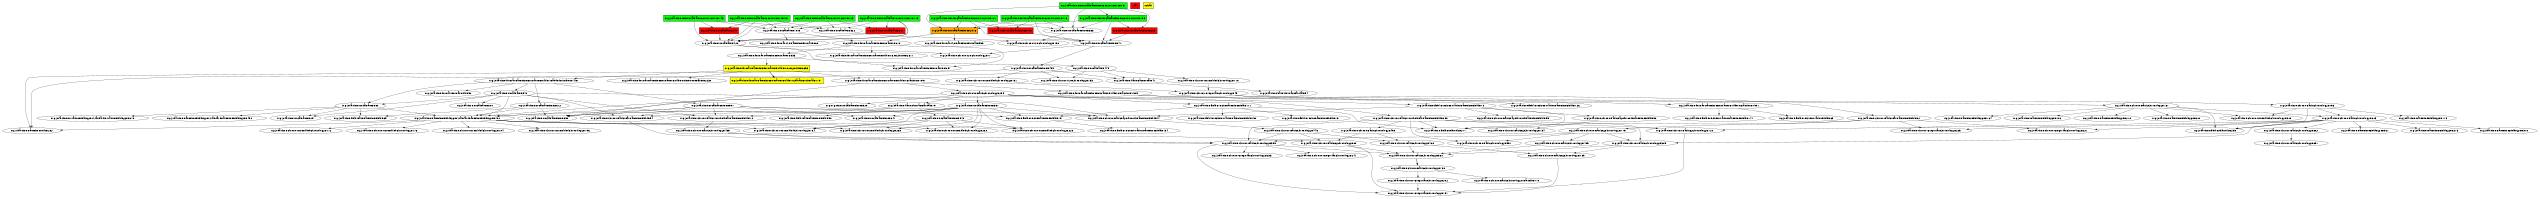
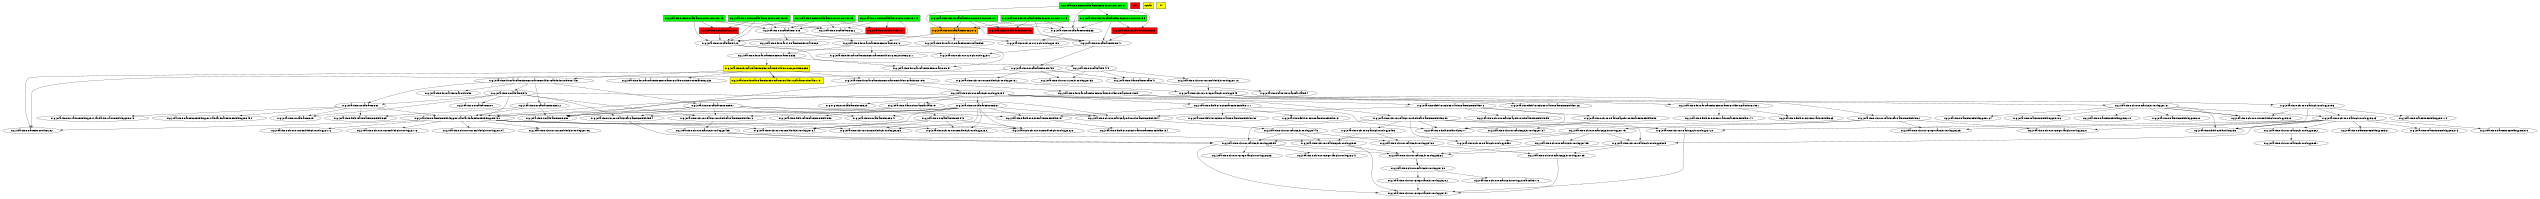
  digraph {
    "org.joda.time.format.DateTimeFormatterBuilder$CharacterLiteral#1191" [fillcolor=yellow shape=box style=striped]
    "org.joda.time.TestLocalDate_Constructors#151" [fillcolor=green shape=box style=striped]
    "org.joda.time.LocalDate#240" [fillcolor=red shape=box style=striped]
    "org.joda.time.LocalDate#426"
    "org.joda.time.LocalDate#622"
    "org.joda.time.LocalDate#1805"
    "org.joda.time.chrono.ISOChronology#77"
    "org.joda.time.LocalDate#445"
    "org.joda.time.chrono.ISOChronology#190"
    "org.joda.time.format.DateTimeFormatter#612"
    "org.joda.time.format.ISODateTimeFormat#866"
    "org.joda.time.TestLocalDateTime_Constructors#159" [fillcolor=green shape=box style=striped]
    "org.joda.time.LocalDateTime#233" [fillcolor=red shape=box style=striped]
    "org.joda.time.LocalDateTime#2016" [fillcolor=orange shape=box style=striped]
    "org.joda.time.LocalDateTime#471"
    "org.joda.time.LocalDateTime#663"
    "org.joda.time.format.ISODateTimeFormat#953"
    "org.joda.time.LocalDateTime#499"
    "org.joda.time.TestLocalDateTime_Constructors#113" [fillcolor=green shape=box style=striped]
    "org.joda.time.LocalDateTime#196" [fillcolor=red shape=box style=striped]
    "org.joda.time.LocalDate#207" [fillcolor=red shape=box style=striped]
    "org.joda.time.TestLocalDateTime_Constructors#121" [fillcolor=green shape=box style=striped]
    "org.joda.time.TestLocalDate_Constructors#143" [fillcolor=green shape=box style=striped]
    real [fillcolor=red shape=box style=striped]
    ochiai [fillcolor=yellow shape=box style=striped]
+   d4 [fillcolor=yellow shape=box style=striped]
    "org.joda.time.format.DateTimeFormatterBuilder$Composite#2653" [fillcolor=yellow shape=box style=striped]
    "org.joda.time.format.DateTimeFormatterBuilder$Fraction#1891"
    "org.joda.time.format.DateTimeFormatterBuilder$PaddedNumber#1457"
    "org.joda.time.format.DateTimeFormatterBuilder$TimeZoneOffset#2230"
    "org.joda.time.chrono.BaseChronology#239"
    "org.joda.time.LocalDateTime#650"
    "org.joda.time.format.DateTimeFormatterBuilder$Fraction#1909"
    "org.joda.time.LocalDateTime#597"
    "org.joda.time.LocalDateTime#612"
    "org.joda.time.LocalDate#560"
    "org.joda.time.LocalDate#542"
    "org.joda.time.format.FormatUtils#50"
    "org.joda.time.TestLocalDate_Constructors#105" [fillcolor=green shape=box style=striped]
    "org.joda.time.TestLocalDate_Constructors#113" [fillcolor=green shape=box style=striped]
    "org.joda.time.TestLocalDateTime_Constructors#151" [fillcolor=green shape=box style=striped]
    "org.joda.time.format.DateTimeFormatterBuilder$Composite#2611"
    "org.joda.time.format.DateTimeFormatter#657"
    "org.joda.time.format.DateTimeFormatter#533"
    n45 [label="org.org.time.LocalDateTime#529"]
    "org.joda.time.base.AbstractPartial#79"
    "org.joda.time.LocalDateTime#567"
    "org.joda.time.field.PreciseDurationDateTimeField#78"
    "org.joda.time.chrono.BasicYearDateTimeField#82"
    "org.joda.time.field.PreciseDateTimeField#111"
    "org.joda.time.chrono.BasicMonthOfYearDateTimeField#298"
    "org.joda.time.DateTimeFieldType$StandardDateTimeFieldType#480"
    "org.joda.time.LocalDateTime#542"
    "org.joda.time.field.BaseDateTimeField#58"
    "org.joda.time.chrono.BasicDayOfMonthDateTimeField#47"
    "org.joda.time.chrono.BasicMonthOfYearDateTimeField#72"
    "org.joda.time.chrono.BasicYearDateTimeField#54"
    "org.joda.time.field.PreciseDateTimeField#79"
    "org.joda.time.LocalDateTime#641"
    "org.joda.time.chrono.AssembledChronology#260"
    "org.joda.time.chrono.AssembledChronology#268"
    "org.joda.time.chrono.AssembledChronology#228"
    "org.joda.time.chrono.AssembledChronology#164"
    "org.joda.time.field.FieldUtils#217"
    "org.joda.time.chrono.BasicDayOfMonthDateTimeField#55"
    "org.joda.time.chrono.BasicDayOfMonthDateTimeField#96"
    "org.joda.time.chrono.BasicGJChronology#175"
    "org.joda.time.chrono.GregorianChronology#221"
    "org.joda.time.chrono.GregorianChronology#225"
    "org.joda.time.field.PreciseDateTimeField#131"
    "org.joda.time.field.PreciseDurationDateTimeField#150"
    "org.joda.time.chrono.BasicChronology#385"
    "org.joda.time.chrono.BasicChronology#399"
    "org.joda.time.chrono.BasicChronology#551"
    "org.joda.time.chrono.BasicChronology#458"
    "org.joda.time.chrono.BasicGJChronology#120"
    "org.joda.time.DateTimeUtils#282"
    "org.joda.time.chrono.AssembledChronology#196"
    "org.joda.time.chrono.AssembledChronology#172"
    "org.joda.time.chrono.AssembledChronology#176"
    "org.joda.time.chrono.AssembledChronology#184"
    "org.joda.time.chrono.AssembledChronology#131"
    "org.joda.time.base.BaseLocal#47"
    "org.joda.time.chrono.ISOChronology#133"
    "org.joda.time.chrono.AssembledChronology#118"
    "org.joda.time.chrono.GregorianChronology#45"
    "org.joda.time.chrono.BasicChronology#153"
    "org.joda.time.chrono.BasicChronology#167"
    "org.joda.time.DateTimeFieldType#173"
    "org.joda.time.chrono.AssembledChronology#308"
    "org.joda.time.chrono.BasicChronology#603"
    "org.joda.time.field.FieldUtils#235"
    "org.joda.time.DateTimeFieldType#218"
    "org.joda.time.DateTimeFieldType#200"
    "org.joda.time.DateTimeFieldType#164"
    "org.joda.time.DateTimeFieldType#182"
    "org.joda.time.DateTimeFieldType#327"
    "org.joda.time.chrono.BasicChronology#682"
    "org.joda.time.DateTimeFieldType#273"
    "org.joda.time.DateTimeFieldType#318"
    "org.joda.time.chrono.BasicChronology#448"
    "org.joda.time.chrono.BasicChronology#435"
    "org.joda.time.field.PreciseDurationDateTimeField#154"
    "org.joda.time.format.DateTimeFormatterBuilder$Fraction#1991"
    "org.joda.time.field.PreciseDurationDateTimeField#126"
    "org.joda.time.field.BaseDateTimeField#69"
    "org.joda.time.field.PreciseDurationDateTimeField#141"
    "org.joda.time.field.PreciseDurationField#63"
    "org.joda.time.chrono.BasicGJChronology#134"
    "org.joda.time.chrono.BasicChronology#485"
    "org.joda.time.chrono.BasicChronology#360"
    "org.joda.time.chrono.BasicGJChronology#139"
    "org.joda.time.chrono.GregorianChronology#197"
    "org.joda.time.chrono.GregorianChronology#233"
    "org.joda.time.chrono.GregorianChronology#241"
    "org.joda.time.chrono.BasicGJChronology#88"
    "org.joda.time.chrono.BasicChronology#468"
    "org.joda.time.base.AbstractPartial#54"
    "org.joda.time.chrono.BasicChronology#738"
    "org.joda.time.chrono.GregorianChronology#202"
    "org.joda.time.chrono.BasicChronology$YearInfo#770"
    "org.joda.time.chrono.BasicChronology#691"
    "org.joda.time.DateTimeFieldType$StandardDateTimeFieldType#452"
    "org.joda.time.DurationFieldType$StandardDurationFieldType#278"
    "org.joda.time.LocalDate#609"
    "org.joda.time.LocalDate#600"
    "org.joda.time.TestLocalDate_Constructors#151" -> "org.joda.time.LocalDate#240"
    "org.joda.time.TestLocalDate_Constructors#151" -> "org.joda.time.LocalDate#426"
    "org.joda.time.TestLocalDate_Constructors#151" -> "org.joda.time.LocalDate#622"
    "org.joda.time.TestLocalDate_Constructors#151" -> "org.joda.time.LocalDate#1805"
    "org.joda.time.LocalDate#240" -> "org.joda.time.LocalDate#426"
    "org.joda.time.LocalDate#426" -> "org.joda.time.chrono.ISOChronology#77"
    "org.joda.time.LocalDate#426" -> "org.joda.time.LocalDate#445"
    "org.joda.time.LocalDate#622" -> "org.joda.time.chrono.ISOChronology#190"
    "org.joda.time.LocalDate#1805" -> "org.joda.time.format.DateTimeFormatter#612"
    "org.joda.time.LocalDate#1805" -> "org.joda.time.format.ISODateTimeFormat#866"
    "org.joda.time.LocalDate#445" -> "org.joda.time.DateTimeUtils#282"
    "org.joda.time.LocalDate#445" -> "org.joda.time.base.BaseLocal#47"
    "org.joda.time.LocalDate#445" -> "org.joda.time.chrono.ISOChronology#133"
    "org.joda.time.LocalDate#445" -> "org.joda.time.chrono.AssembledChronology#118"
    "org.joda.time.format.DateTimeFormatter#612" -> "org.joda.time.format.DateTimeFormatterBuilder$Composite#2611"
    "org.joda.time.format.DateTimeFormatter#612" -> "org.joda.time.format.DateTimeFormatter#657"
    "org.joda.time.format.DateTimeFormatter#612" -> "org.joda.time.format.DateTimeFormatter#533"
    "org.joda.time.TestLocalDateTime_Constructors#159" -> "org.joda.time.LocalDateTime#233"
    "org.joda.time.TestLocalDateTime_Constructors#159" -> "org.joda.time.LocalDateTime#2016"
    "org.joda.time.TestLocalDateTime_Constructors#159" -> "org.joda.time.LocalDateTime#471"
    "org.joda.time.TestLocalDateTime_Constructors#159" -> "org.joda.time.LocalDateTime#663"
    "org.joda.time.LocalDateTime#233" -> "org.joda.time.LocalDateTime#471"
    "org.joda.time.LocalDateTime#2016" -> "org.joda.time.format.DateTimeFormatter#612"
    "org.joda.time.LocalDateTime#2016" -> "org.joda.time.format.ISODateTimeFormat#953"
    "org.joda.time.LocalDateTime#471" -> "org.joda.time.chrono.ISOChronology#77"
    "org.joda.time.LocalDateTime#471" -> "org.joda.time.LocalDateTime#499"
    "org.joda.time.LocalDateTime#663" -> "org.joda.time.chrono.ISOChronology#190"
    "org.joda.time.LocalDateTime#499" -> "org.joda.time.DateTimeUtils#282"
    "org.joda.time.LocalDateTime#499" -> "org.joda.time.chrono.AssembledChronology#131"
    "org.joda.time.LocalDateTime#499" -> "org.joda.time.base.BaseLocal#47"
    "org.joda.time.LocalDateTime#499" -> "org.joda.time.chrono.ISOChronology#133"
    "org.joda.time.TestLocalDateTime_Constructors#113" -> "org.joda.time.LocalDateTime#2016"
    "org.joda.time.TestLocalDateTime_Constructors#113" -> "org.joda.time.LocalDateTime#471"
    "org.joda.time.TestLocalDateTime_Constructors#113" -> "org.joda.time.LocalDateTime#663"
    "org.joda.time.TestLocalDateTime_Constructors#113" -> "org.joda.time.LocalDateTime#196"
    "org.joda.time.LocalDateTime#196" -> "org.joda.time.LocalDateTime#471"
    "org.joda.time.LocalDate#207" -> "org.joda.time.LocalDate#426"
    "org.joda.time.TestLocalDateTime_Constructors#121" -> "org.joda.time.LocalDateTime#2016"
    "org.joda.time.TestLocalDateTime_Constructors#121" -> "org.joda.time.LocalDateTime#471"
    "org.joda.time.TestLocalDateTime_Constructors#121" -> "org.joda.time.LocalDateTime#663"
    "org.joda.time.TestLocalDateTime_Constructors#121" -> "org.joda.time.LocalDateTime#196"
    "org.joda.time.TestLocalDate_Constructors#143" -> "org.joda.time.LocalDate#240"
    "org.joda.time.TestLocalDate_Constructors#143" -> "org.joda.time.LocalDate#426"
    "org.joda.time.TestLocalDate_Constructors#143" -> "org.joda.time.LocalDate#622"
    "org.joda.time.TestLocalDate_Constructors#143" -> "org.joda.time.LocalDate#1805"
    "org.joda.time.format.DateTimeFormatterBuilder$Composite#2653" -> "org.joda.time.format.DateTimeFormatterBuilder$CharacterLiteral#1191" [style=bold]
    "org.joda.time.format.DateTimeFormatterBuilder$Composite#2653" -> "org.joda.time.format.DateTimeFormatterBuilder$Fraction#1891"
    "org.joda.time.format.DateTimeFormatterBuilder$Composite#2653" -> "org.joda.time.format.DateTimeFormatterBuilder$PaddedNumber#1457"
    "org.joda.time.format.DateTimeFormatterBuilder$Composite#2653" -> "org.joda.time.format.DateTimeFormatterBuilder$TimeZoneOffset#2230"
    "org.joda.time.format.DateTimeFormatterBuilder$Fraction#1891" -> "org.joda.time.chrono.BaseChronology#239"
    "org.joda.time.format.DateTimeFormatterBuilder$Fraction#1891" -> "org.joda.time.LocalDateTime#650"
    "org.joda.time.format.DateTimeFormatterBuilder$Fraction#1891" -> "org.joda.time.format.DateTimeFormatterBuilder$Fraction#1909"
    "org.joda.time.format.DateTimeFormatterBuilder$PaddedNumber#1457" -> "org.joda.time.LocalDateTime#597"
    "org.joda.time.format.DateTimeFormatterBuilder$PaddedNumber#1457" -> "org.joda.time.LocalDateTime#612"
    "org.joda.time.format.DateTimeFormatterBuilder$PaddedNumber#1457" -> "org.joda.time.LocalDate#560"
    "org.joda.time.format.DateTimeFormatterBuilder$PaddedNumber#1457" -> "org.joda.time.LocalDate#542"
    "org.joda.time.format.DateTimeFormatterBuilder$PaddedNumber#1457" -> "org.joda.time.format.FormatUtils#50"
    "org.joda.time.chrono.BaseChronology#239" -> n45
    "org.joda.time.chrono.BaseChronology#239" -> "org.joda.time.base.AbstractPartial#79"
    "org.joda.time.chrono.BaseChronology#239" -> "org.joda.time.LocalDateTime#567"
    "org.joda.time.chrono.BaseChronology#239" -> "org.joda.time.field.PreciseDurationDateTimeField#78"
    "org.joda.time.chrono.BaseChronology#239" -> "org.joda.time.chrono.BasicYearDateTimeField#82"
    "org.joda.time.chrono.BaseChronology#239" -> "org.joda.time.field.PreciseDateTimeField#111"
    "org.joda.time.chrono.BaseChronology#239" -> "org.joda.time.chrono.BasicMonthOfYearDateTimeField#298"
    "org.joda.time.chrono.BaseChronology#239" -> "org.joda.time.DateTimeFieldType$StandardDateTimeFieldType#480"
    "org.joda.time.format.DateTimeFormatterBuilder$Fraction#1909" -> "org.joda.time.DateTimeFieldType$StandardDateTimeFieldType#480"
    "org.joda.time.format.DateTimeFormatterBuilder$Fraction#1909" -> "org.joda.time.format.DateTimeFormatterBuilder$Fraction#1991"
    "org.joda.time.format.DateTimeFormatterBuilder$Fraction#1909" -> "org.joda.time.field.PreciseDurationDateTimeField#126"
    "org.joda.time.LocalDateTime#597" -> "org.joda.time.LocalDateTime#650"
    "org.joda.time.LocalDateTime#597" -> "org.joda.time.DateTimeFieldType$StandardDateTimeFieldType#480"
    "org.joda.time.LocalDateTime#597" -> "org.joda.time.chrono.BasicDayOfMonthDateTimeField#47"
    "org.joda.time.LocalDateTime#597" -> "org.joda.time.chrono.BasicMonthOfYearDateTimeField#72"
    "org.joda.time.LocalDateTime#597" -> "org.joda.time.chrono.BasicYearDateTimeField#54"
    "org.joda.time.LocalDateTime#597" -> "org.joda.time.field.PreciseDateTimeField#79"
    "org.joda.time.LocalDateTime#597" -> "org.joda.time.LocalDateTime#641"
    "org.joda.time.LocalDateTime#612" -> "org.joda.time.LocalDateTime#650"
    "org.joda.time.LocalDateTime#612" -> "org.joda.time.DateTimeFieldType$StandardDateTimeFieldType#480"
    "org.joda.time.LocalDateTime#612" -> "org.joda.time.field.BaseDateTimeField#69"
    "org.joda.time.LocalDate#560" -> "org.joda.time.DateTimeFieldType$StandardDateTimeFieldType#480"
    "org.joda.time.LocalDate#560" -> "org.joda.time.field.BaseDateTimeField#69"
    "org.joda.time.LocalDate#560" -> "org.joda.time.DateTimeFieldType$StandardDateTimeFieldType#452"
    "org.joda.time.LocalDate#560" -> "org.joda.time.DurationFieldType$StandardDurationFieldType#278"
    "org.joda.time.LocalDate#560" -> "org.joda.time.LocalDate#609"
    "org.joda.time.LocalDate#542" -> "org.joda.time.LocalDate#560"
    "org.joda.time.LocalDate#542" -> "org.joda.time.DateTimeFieldType$StandardDateTimeFieldType#480"
    "org.joda.time.LocalDate#542" -> "org.joda.time.chrono.BasicDayOfMonthDateTimeField#47"
    "org.joda.time.LocalDate#542" -> "org.joda.time.chrono.BasicMonthOfYearDateTimeField#72"
    "org.joda.time.LocalDate#542" -> "org.joda.time.chrono.BasicYearDateTimeField#54"
    "org.joda.time.LocalDate#542" -> "org.joda.time.LocalDate#609"
    "org.joda.time.LocalDate#542" -> "org.joda.time.LocalDate#600"
    "org.joda.time.TestLocalDate_Constructors#105" -> "org.joda.time.LocalDate#426"
    "org.joda.time.TestLocalDate_Constructors#105" -> "org.joda.time.LocalDate#622"
    "org.joda.time.TestLocalDate_Constructors#105" -> "org.joda.time.LocalDate#1805"
    "org.joda.time.TestLocalDate_Constructors#105" -> "org.joda.time.LocalDate#207"
-   "org.joda.time.TestLocalDate_Constructors#113" -> "org.joda.time.LocalDate#426" [style=bold]
+   "org.joda.time.TestLocalDate_Constructors#113" -> "org.joda.time.LocalDate#426"
    "org.joda.time.TestLocalDate_Constructors#113" -> "org.joda.time.LocalDate#622"
    "org.joda.time.TestLocalDate_Constructors#113" -> "org.joda.time.LocalDate#1805"
    "org.joda.time.TestLocalDate_Constructors#113" -> "org.joda.time.LocalDate#207"
    "org.joda.time.TestLocalDateTime_Constructors#151" -> "org.joda.time.TestLocalDateTime_Constructors#159"
    "org.joda.time.TestLocalDateTime_Constructors#151" -> "org.joda.time.LocalDateTime#233"
    "org.joda.time.TestLocalDateTime_Constructors#151" -> "org.joda.time.LocalDateTime#2016"
    "org.joda.time.TestLocalDateTime_Constructors#151" -> "org.joda.time.LocalDateTime#663"
    "org.joda.time.format.DateTimeFormatter#533" -> "org.joda.time.format.DateTimeFormatterBuilder$Composite#2653"
    "org.joda.time.format.DateTimeFormatter#533" -> "org.joda.time.format.DateTimeFormatter#657"
    "org.joda.time.base.AbstractPartial#79" -> "org.joda.time.LocalDateTime#650"
    "org.joda.time.base.AbstractPartial#79" -> "org.joda.time.LocalDateTime#542"
    "org.joda.time.base.AbstractPartial#79" -> "org.joda.time.field.BaseDateTimeField#58"
    "org.joda.time.LocalDateTime#567" -> "org.joda.time.LocalDateTime#650"
    "org.joda.time.LocalDateTime#567" -> "org.joda.time.chrono.BasicDayOfMonthDateTimeField#47"
    "org.joda.time.LocalDateTime#567" -> "org.joda.time.chrono.BasicMonthOfYearDateTimeField#72"
    "org.joda.time.LocalDateTime#567" -> "org.joda.time.chrono.BasicYearDateTimeField#54"
    "org.joda.time.LocalDateTime#567" -> "org.joda.time.field.PreciseDateTimeField#79"
    "org.joda.time.LocalDateTime#567" -> "org.joda.time.LocalDateTime#641"
    "org.joda.time.LocalDateTime#567" -> "org.joda.time.chrono.AssembledChronology#260"
    "org.joda.time.LocalDateTime#567" -> "org.joda.time.chrono.AssembledChronology#268"
    "org.joda.time.LocalDateTime#567" -> "org.joda.time.chrono.AssembledChronology#228"
    "org.joda.time.LocalDateTime#567" -> "org.joda.time.chrono.AssembledChronology#164"
    "org.joda.time.field.PreciseDurationDateTimeField#78" -> "org.joda.time.chrono.BasicDayOfMonthDateTimeField#47"
    "org.joda.time.field.PreciseDurationDateTimeField#78" -> "org.joda.time.field.FieldUtils#217"
    "org.joda.time.field.PreciseDurationDateTimeField#78" -> "org.joda.time.chrono.BasicDayOfMonthDateTimeField#55"
    "org.joda.time.field.PreciseDurationDateTimeField#78" -> "org.joda.time.chrono.BasicDayOfMonthDateTimeField#96"
    "org.joda.time.chrono.BasicYearDateTimeField#82" -> "org.joda.time.field.FieldUtils#217"
    "org.joda.time.chrono.BasicYearDateTimeField#82" -> "org.joda.time.chrono.BasicGJChronology#175"
    "org.joda.time.chrono.BasicYearDateTimeField#82" -> "org.joda.time.chrono.GregorianChronology#221"
    "org.joda.time.chrono.BasicYearDateTimeField#82" -> "org.joda.time.chrono.GregorianChronology#225"
    "org.joda.time.field.PreciseDateTimeField#111" -> "org.joda.time.field.PreciseDateTimeField#79"
    "org.joda.time.field.PreciseDateTimeField#111" -> "org.joda.time.field.FieldUtils#217"
    "org.joda.time.field.PreciseDateTimeField#111" -> "org.joda.time.field.PreciseDateTimeField#131"
    "org.joda.time.field.PreciseDateTimeField#111" -> "org.joda.time.field.PreciseDurationDateTimeField#150"
    "org.joda.time.chrono.BasicMonthOfYearDateTimeField#298" -> "org.joda.time.field.FieldUtils#217"
    "org.joda.time.chrono.BasicMonthOfYearDateTimeField#298" -> "org.joda.time.chrono.BasicChronology#385"
    "org.joda.time.chrono.BasicMonthOfYearDateTimeField#298" -> "org.joda.time.chrono.BasicChronology#399"
    "org.joda.time.chrono.BasicMonthOfYearDateTimeField#298" -> "org.joda.time.chrono.BasicChronology#551"
    "org.joda.time.chrono.BasicMonthOfYearDateTimeField#298" -> "org.joda.time.chrono.BasicChronology#458"
    "org.joda.time.chrono.BasicMonthOfYearDateTimeField#298" -> "org.joda.time.chrono.BasicGJChronology#120"
    "org.joda.time.DateTimeFieldType$StandardDateTimeFieldType#480" -> "org.joda.time.chrono.AssembledChronology#260"
    "org.joda.time.DateTimeFieldType$StandardDateTimeFieldType#480" -> "org.joda.time.chrono.AssembledChronology#268"
    "org.joda.time.DateTimeFieldType$StandardDateTimeFieldType#480" -> "org.joda.time.chrono.AssembledChronology#228"
    "org.joda.time.DateTimeFieldType$StandardDateTimeFieldType#480" -> "org.joda.time.chrono.AssembledChronology#164"
    "org.joda.time.DateTimeFieldType$StandardDateTimeFieldType#480" -> "org.joda.time.DateTimeUtils#282"
    "org.joda.time.DateTimeFieldType$StandardDateTimeFieldType#480" -> "org.joda.time.chrono.AssembledChronology#196"
    "org.joda.time.DateTimeFieldType$StandardDateTimeFieldType#480" -> "org.joda.time.chrono.AssembledChronology#172"
    "org.joda.time.DateTimeFieldType$StandardDateTimeFieldType#480" -> "org.joda.time.chrono.AssembledChronology#176"
    "org.joda.time.DateTimeFieldType$StandardDateTimeFieldType#480" -> "org.joda.time.chrono.AssembledChronology#184"
    "org.joda.time.LocalDateTime#542" -> "org.joda.time.chrono.AssembledChronology#260"
    "org.joda.time.LocalDateTime#542" -> "org.joda.time.chrono.AssembledChronology#268"
    "org.joda.time.LocalDateTime#542" -> "org.joda.time.chrono.AssembledChronology#228"
    "org.joda.time.LocalDateTime#542" -> "org.joda.time.chrono.AssembledChronology#164"
    "org.joda.time.chrono.BasicDayOfMonthDateTimeField#47" -> "org.joda.time.chrono.BasicChronology#448"
    "org.joda.time.chrono.BasicMonthOfYearDateTimeField#72" -> "org.joda.time.chrono.BasicChronology#435"
    "org.joda.time.chrono.BasicYearDateTimeField#54" -> "org.joda.time.chrono.BasicChronology#399"
    "org.joda.time.field.PreciseDateTimeField#79" -> "org.joda.time.field.PreciseDurationDateTimeField#154"
    "org.joda.time.chrono.BasicDayOfMonthDateTimeField#96" -> "org.joda.time.chrono.BasicGJChronology#134"
    "org.joda.time.chrono.BasicGJChronology#175" -> "org.joda.time.chrono.BasicChronology#385"
    "org.joda.time.chrono.BasicGJChronology#175" -> "org.joda.time.chrono.BasicChronology#399"
    "org.joda.time.chrono.BasicGJChronology#175" -> "org.joda.time.chrono.BasicChronology#551"
    "org.joda.time.chrono.BasicGJChronology#175" -> "org.joda.time.chrono.BasicChronology#485"
    "org.joda.time.chrono.BasicChronology#385" -> "org.joda.time.chrono.BasicChronology#360"
    "org.joda.time.chrono.BasicChronology#385" -> "org.joda.time.chrono.BasicGJChronology#139"
    "org.joda.time.chrono.BasicChronology#399" -> "org.joda.time.chrono.BasicChronology#360"
    "org.joda.time.chrono.BasicChronology#399" -> "org.joda.time.chrono.GregorianChronology#197"
    "org.joda.time.chrono.BasicChronology#399" -> "org.joda.time.chrono.GregorianChronology#233"
    "org.joda.time.chrono.BasicChronology#399" -> "org.joda.time.chrono.GregorianChronology#241"
    "org.joda.time.chrono.BasicChronology#458" -> "org.joda.time.chrono.BasicGJChronology#88"
    "org.joda.time.chrono.BasicChronology#458" -> "org.joda.time.chrono.BasicChronology#468"
    "org.joda.time.chrono.BasicGJChronology#120" -> "org.joda.time.chrono.GregorianChronology#197"
    "org.joda.time.chrono.AssembledChronology#131" -> "org.joda.time.chrono.GregorianChronology#45"
    "org.joda.time.base.BaseLocal#47" -> "org.joda.time.base.AbstractPartial#54"
    "org.joda.time.chrono.AssembledChronology#118" -> "org.joda.time.chrono.GregorianChronology#45"
    "org.joda.time.chrono.GregorianChronology#45" -> "org.joda.time.chrono.BasicChronology#153"
    "org.joda.time.chrono.GregorianChronology#45" -> "org.joda.time.chrono.BasicChronology#167"
    "org.joda.time.chrono.BasicChronology#153" -> "org.joda.time.DateTimeFieldType#173"
    "org.joda.time.chrono.BasicChronology#153" -> "org.joda.time.chrono.AssembledChronology#308"
    "org.joda.time.chrono.BasicChronology#153" -> "org.joda.time.chrono.BasicChronology#603"
    "org.joda.time.chrono.BasicChronology#153" -> "org.joda.time.field.FieldUtils#235"
-   "org.joda.time.chrono.BasicChronology#167" -> "org.joda.time.chrono.AssembledChronology#308"
+   "org.joda.time.chrono.BasicChronology#167" -> "org.joda.time.chrono.AssembledChronology#308" [style=bold]
    "org.joda.time.chrono.BasicChronology#167" -> "org.joda.time.chrono.BasicChronology#603"
    "org.joda.time.chrono.BasicChronology#167" -> "org.joda.time.field.FieldUtils#235"
    "org.joda.time.chrono.BasicChronology#167" -> "org.joda.time.DateTimeFieldType#218"
    "org.joda.time.chrono.BasicChronology#167" -> "org.joda.time.DateTimeFieldType#200"
    "org.joda.time.chrono.BasicChronology#167" -> "org.joda.time.DateTimeFieldType#164"
    "org.joda.time.chrono.BasicChronology#167" -> "org.joda.time.DateTimeFieldType#182"
    "org.joda.time.chrono.BasicChronology#603" -> "org.joda.time.chrono.GregorianChronology#221"
    "org.joda.time.chrono.BasicChronology#603" -> "org.joda.time.chrono.GregorianChronology#225"
    "org.joda.time.chrono.BasicChronology#603" -> "org.joda.time.chrono.BasicChronology#385"
    "org.joda.time.chrono.BasicChronology#603" -> "org.joda.time.chrono.BasicGJChronology#120"
    "org.joda.time.chrono.BasicChronology#603" -> "org.joda.time.field.FieldUtils#235"
    "org.joda.time.chrono.BasicChronology#603" -> "org.joda.time.DateTimeFieldType#327"
    "org.joda.time.chrono.BasicChronology#603" -> "org.joda.time.chrono.BasicChronology#682"
    "org.joda.time.chrono.BasicChronology#603" -> "org.joda.time.DateTimeFieldType#273"
    "org.joda.time.chrono.BasicChronology#603" -> "org.joda.time.DateTimeFieldType#318"
    "org.joda.time.chrono.BasicChronology#682" -> "org.joda.time.chrono.BasicChronology#691"
    "org.joda.time.chrono.BasicChronology#448" -> "org.joda.time.chrono.BasicChronology#399"
    "org.joda.time.chrono.BasicChronology#448" -> "org.joda.time.chrono.BasicGJChronology#88"
    "org.joda.time.chrono.BasicChronology#448" -> "org.joda.time.chrono.BasicChronology#468"
    "org.joda.time.chrono.BasicChronology#435" -> "org.joda.time.chrono.BasicChronology#399"
    "org.joda.time.chrono.BasicChronology#435" -> "org.joda.time.chrono.BasicGJChronology#88"
    "org.joda.time.format.DateTimeFormatterBuilder$Fraction#1991" -> "org.joda.time.field.PreciseDurationDateTimeField#141"
    "org.joda.time.format.DateTimeFormatterBuilder$Fraction#1991" -> "org.joda.time.field.PreciseDurationField#63"
    "org.joda.time.chrono.BasicChronology#485" -> "org.joda.time.chrono.BasicChronology#360"
    "org.joda.time.chrono.BasicChronology#360" -> "org.joda.time.chrono.BasicChronology#738" [style=bold]
    "org.joda.time.chrono.BasicGJChronology#139" -> "org.joda.time.chrono.GregorianChronology#197"
    "org.joda.time.chrono.BasicGJChronology#88" -> "org.joda.time.chrono.BasicChronology#360"
    "org.joda.time.chrono.BasicGJChronology#88" -> "org.joda.time.chrono.GregorianChronology#197"
    "org.joda.time.chrono.BasicChronology#468" -> "org.joda.time.chrono.BasicChronology#360"
    "org.joda.time.chrono.BasicChronology#468" -> "org.joda.time.chrono.BasicGJChronology#139"
    "org.joda.time.chrono.BasicChronology#738" -> "org.joda.time.chrono.GregorianChronology#202"
    "org.joda.time.chrono.BasicChronology#738" -> "org.joda.time.chrono.BasicChronology$YearInfo#770"
    "org.joda.time.chrono.GregorianChronology#202" -> "org.joda.time.chrono.GregorianChronology#197"
  }
